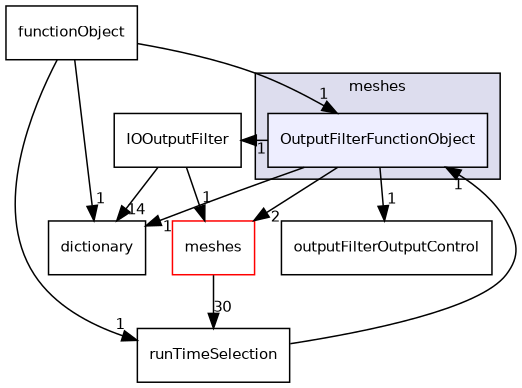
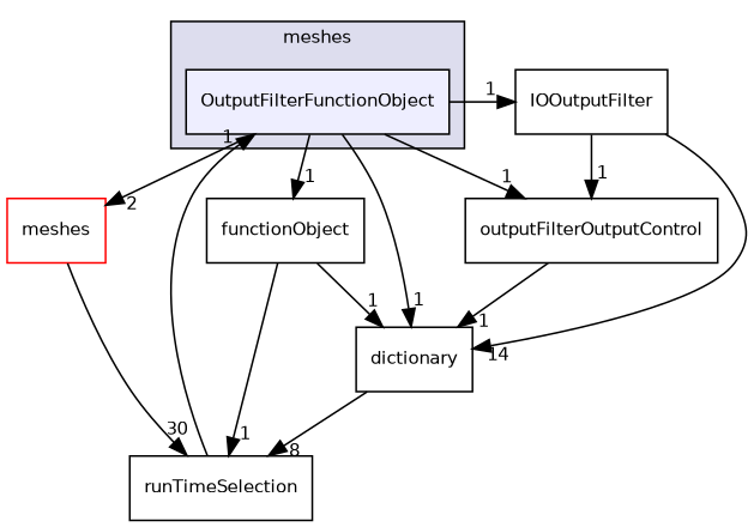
  digraph {
    compound=true
    node [fontname=Helvetica fontsize=10 shape=box]
    edge [headlabel=1 labeldistance=1.5 labelfontname=Helvetica labelfontsize=10]
    n1 [fillcolor="#eeeeff" label=OutputFilterFunctionObject pencolor=black style=filled]
    n2 [label=outputFilterOutputControl]
    n3 [label=IOOutputFilter]
    n4 [color=red label=meshes]
    n5 [color=black label=dictionary]
    n6 [label=functionObject]
    n7 [color=black label=runTimeSelection]
    subgraph cluster_1 {
      bgcolor="#ddddee"
      fontname=Helvetica
      fontsize=10
      label=meshes
      pencolor=black
      n1
    }
    n1 -> n2
    n1 -> n3
    n1 -> n4 [headlabel=2]
    n1 -> n5
-   n6 -> n1
-   n3 -> n4
+   n1 -> n6
+   n2 -> n5
+   n3 -> n2
    n3 -> n5 [headlabel=14]
    n4 -> n7 [headlabel=30]
+   n5 -> n7 [headlabel=8]
    n6 -> n5
    n6 -> n7
    n7 -> n1
  }
